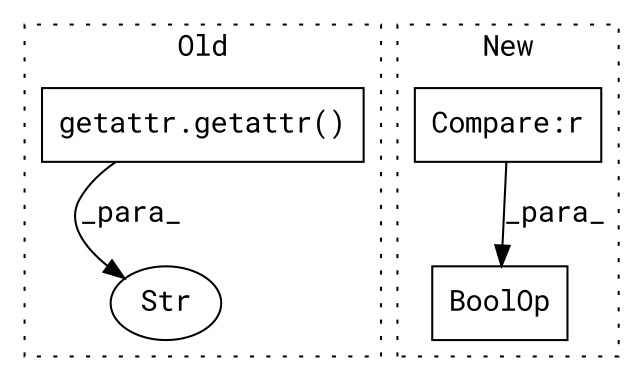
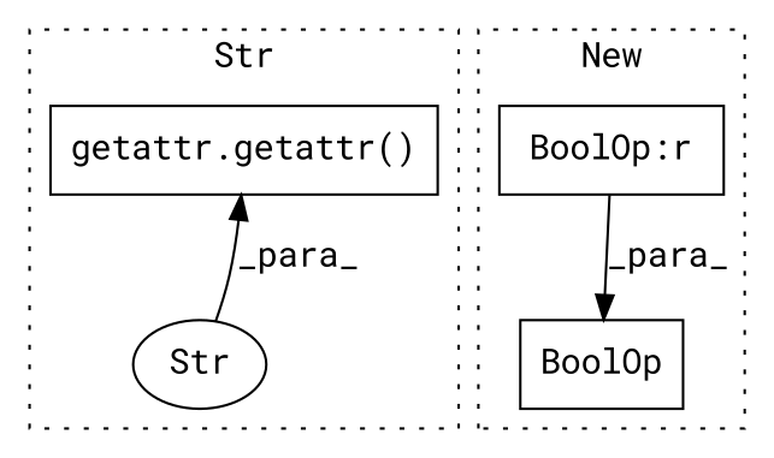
  digraph {
    fontname="Roboto Mono"
    node [fontname="Roboto Mono" shape=box]
    edge [fontname="Roboto Mono"]
    n1 [a=75 l="8,1" label="getattr.getattr()" s="5335,5367"]
    n2 [a=66 l=7 label=Str s=5354 shape=ellipse]
    n3 [a=72 l=66 label=BoolOp s=5703]
-   n4 [a=40 l=25 label="Compare:r" s=5744]
+   n4 [a=40 l=25 label="BoolOp:r" s=5744]
    subgraph cluster_1 {
-     label=Old
+     label=Str
      style=dotted
      n1
      n2
    }
    subgraph cluster_2 {
      label=New
      style=dotted
      n3
      n4
    }
-   n1 -> n2 [label=_para_]
+   n2 -> n1 [label=_para_]
    n4 -> n3 [label=_para_]
  }
